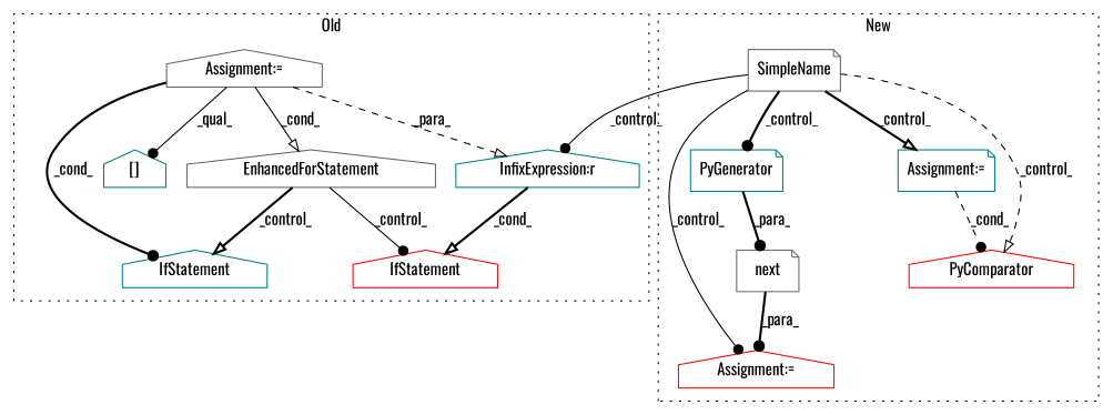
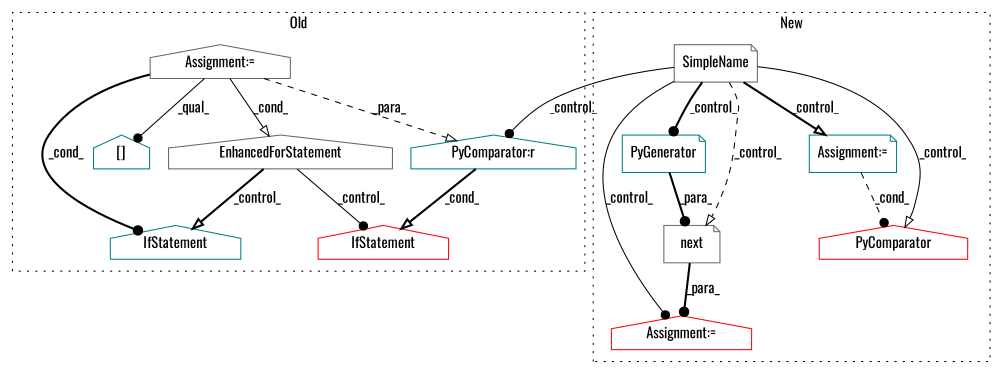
  digraph {
    fontname=Oswald
    node [a=7 color=teal fontname=Oswald l="4,2" s="474,545" shape=house]
    edge [arrowhead=dot fontname=Oswald style=bold]
    n1 [a=25 color=red label=IfStatement s="622,643"]
    n2 [color=gray40 l="53,2" label="Assignment:="]
    n3 [a=70 color=gray40 l="53,2" label=EnhancedForStatement]
-   n4 [a=27 l=4 label="InfixExpression:r" s=634]
+   n4 [a=27 l=4 label="PyComparator:r" s=634]
    n5 [a=25 label=IfStatement s="555,576"]
    n6 [a=2 l="6,1" label="[]" s="559,566"]
    n7 [a=32 color=gray40 l="16,1" label=next s="464,593" shape=note]
    n8 [color=red l=1 label="Assignment:=" s=463]
    n9 [a=113 color=red l=29 label=PyComparator s=557]
    n10 [l=29 label="Assignment:=" s=557 shape=note]
    n11 [a=107 l=112 label=PyGenerator s=480 shape=note]
    n12 [a=42 color=gray40 label=SimpleName shape=note l="" s=""]
    subgraph cluster_1 {
      label=Old
      style=dotted
      n1
      n2
      n3
      n4
      n5
      n6
    }
    subgraph cluster_2 {
      label=New
      style=dotted
      n7
      n8
      n9
      n10
      n11
      n12
    }
    n2 -> n3 [arrowhead=onormal label=_cond_ style=solid]
    n2 -> n4 [arrowhead=onormal label=_para_ style=dashed]
    n2 -> n5 [label=_cond_]
    n2 -> n6 [label=_qual_ style=solid]
    n3 -> n1 [label=_control_ style=solid]
    n3 -> n5 [arrowhead=onormal label=_control_]
    n4 -> n1 [arrowhead=onormal label=_cond_]
    n7 -> n8 [label=_para_]
    n10 -> n9 [label=_cond_ style=dashed]
    n11 -> n7 [label=_para_]
    n12 -> n4 [label=_control_ style=solid]
+   n12 -> n7 [arrowhead=onormal label=_control_ style=dashed]
    n12 -> n8 [label=_control_ style=solid]
-   n12 -> n9 [arrowhead=onormal label=_control_ style=dashed]
+   n12 -> n9 [arrowhead=onormal label=_control_ style=solid]
    n12 -> n10 [arrowhead=onormal label=_control_]
    n12 -> n11 [label=_control_]
  }
